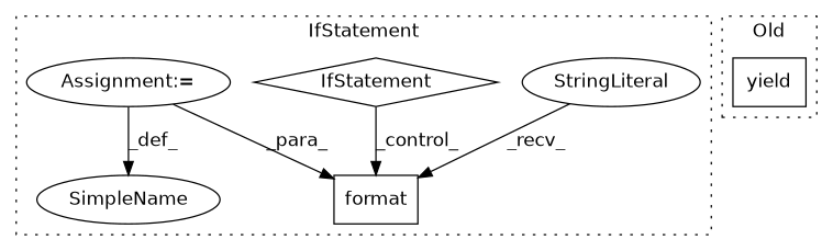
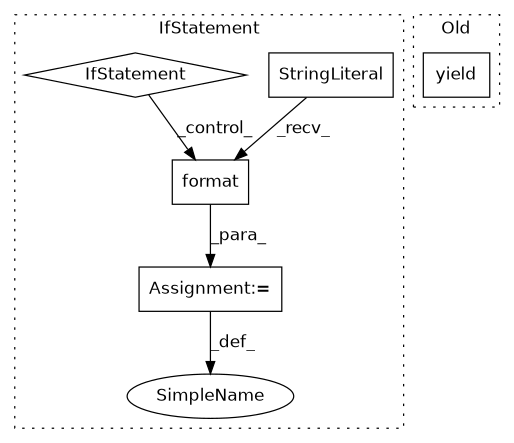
  digraph {
    fontname="DejaVu Sans"
    node [fontname="DejaVu Sans" shape=box]
    edge [fontname="DejaVu Sans"]
    n1 [a=32 l="7,1" label=format s="6430,6446"]
-   n2 [a=45 l=41 label=StringLiteral s=6388 shape=ellipse]
+   n2 [a=45 l=41 label=StringLiteral s=6388]
    n3 [a=25 l="4,2" label=IfStatement s="6327,6359" shape=diamond]
    n4 [a=42 label=SimpleName shape=ellipse]
-   n5 [a=7 l="53,2" label="Assignment:=" s="6238,6317" shape=ellipse]
+   n5 [a=7 l="53,2" label="Assignment:=" s="6238,6317"]
    n6 [a=112 l=7 label=yield s=6456]
    subgraph cluster_1 {
      label=IfStatement
      style=dotted
      n1
      n2
      n3
      n4
      n5
    }
    subgraph cluster_2 {
      label=Old
      style=dotted
      n6
    }
    n2 -> n1 [label=_recv_]
    n3 -> n1 [label=_control_]
-   n5 -> n1 [label=_para_]
+   n1 -> n5 [label=_para_]
    n5 -> n4 [label=_def_]
  }
